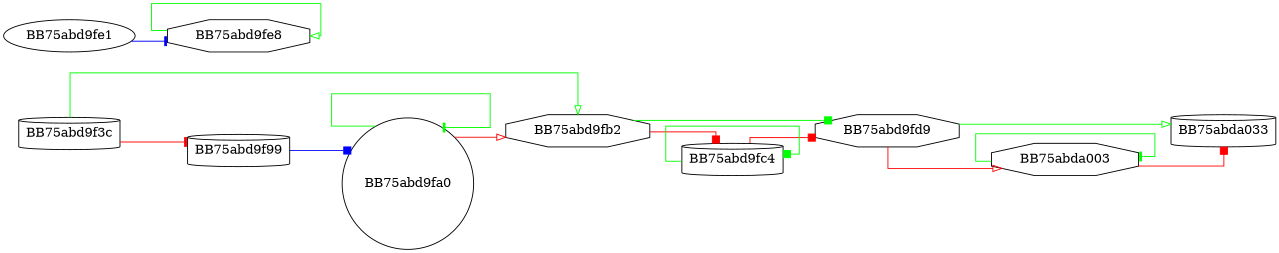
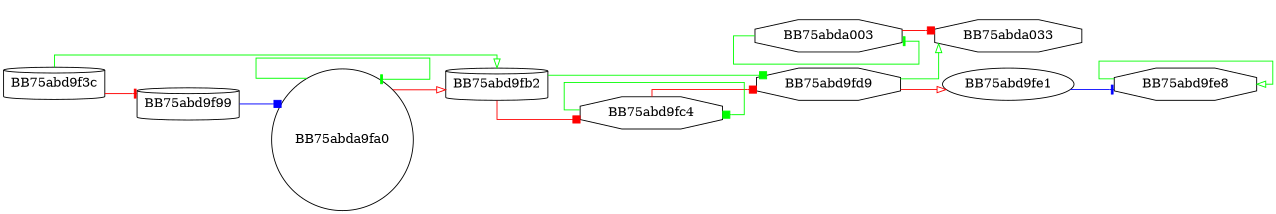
  digraph {
    rankdir=LR
    splines=ortho
    node [shape=octagon]
    edge [arrowhead=box color=green]
    BB75abd9f3c [shape=cylinder]
-   BB75abd9fb2
+   BB75abd9fb2 [shape=cylinder]
    BB75abd9f99 [shape=cylinder]
    BB75abd9fd9
-   BB75abd9fc4 [shape=cylinder]
-   BB75abd9fa0 [shape=circle]
-   BB75abda033 [shape=cylinder]
+   BB75abd9fc4
+   BB75abd9fa0 [shape=circle label=BB75abda9fa0]
+   BB75abda033
    BB75abd9fe1 [shape=ellipse]
    BB75abd9fe8
    BB75abda003
    BB75abd9f3c -> BB75abd9fb2 [arrowhead=onormal]
    BB75abd9f3c -> BB75abd9f99 [arrowhead=tee color=red]
    BB75abd9fb2 -> BB75abd9fd9
    BB75abd9fb2 -> BB75abd9fc4 [color=red]
    BB75abd9f99 -> BB75abd9fa0 [color=blue]
    BB75abd9fd9 -> BB75abda033 [arrowhead=onormal]
-   BB75abd9fd9 -> BB75abda003 [arrowhead=onormal color=red]
+   BB75abd9fd9 -> BB75abd9fe1 [arrowhead=onormal color=red]
    BB75abd9fc4 -> BB75abd9fd9 [color=red]
    BB75abd9fc4 -> BB75abd9fc4
    BB75abd9fa0 -> BB75abd9fb2 [arrowhead=onormal color=red]
    BB75abd9fa0 -> BB75abd9fa0 [arrowhead=tee]
    BB75abd9fe1 -> BB75abd9fe8 [arrowhead=tee color=blue]
    BB75abd9fe8 -> BB75abd9fe8 [arrowhead=onormal]
    BB75abda003 -> BB75abda033 [color=red]
    BB75abda003 -> BB75abda003 [arrowhead=tee]
  }
